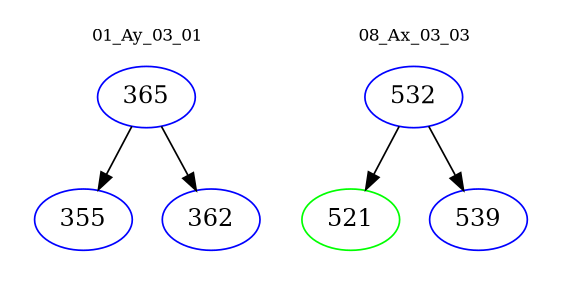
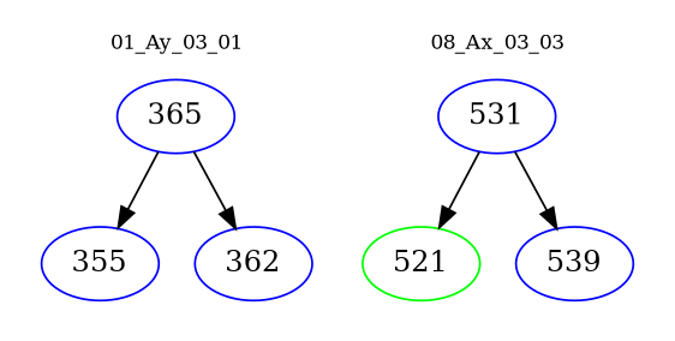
  digraph {
    node [color=blue]
    edge [color=black]
    n1 [label=365]
    n2 [label=355]
    n3 [label=362]
-   n4 [label=532]
+   n4 [label=531]
    n5 [color=green label=521]
    n6 [label=539]
    subgraph cluster_1 {
      color=white
      fontsize=10
      label="01_Ay_03_01"
      n1
      n2
      n3
    }
    subgraph cluster_2 {
      color=white
      fontsize=10
      label="08_Ax_03_03"
      n4
      n5
      n6
    }
    n1 -> n2
    n1 -> n3
    n4 -> n5
    n4 -> n6
  }
